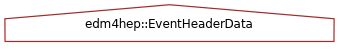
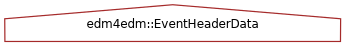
  digraph {
    rankdir=LR
-   n1 [color=brown fillcolor=white fontname=Helvetica fontsize=10 height=0.2 label="edm4hep::EventHeaderData" shape=house style=filled width=0.4]
+   n1 [color=brown fillcolor=white fontname=Helvetica fontsize=10 height=0.2 label="edm4edm::EventHeaderData" shape=house style=filled width=0.4]
  }
